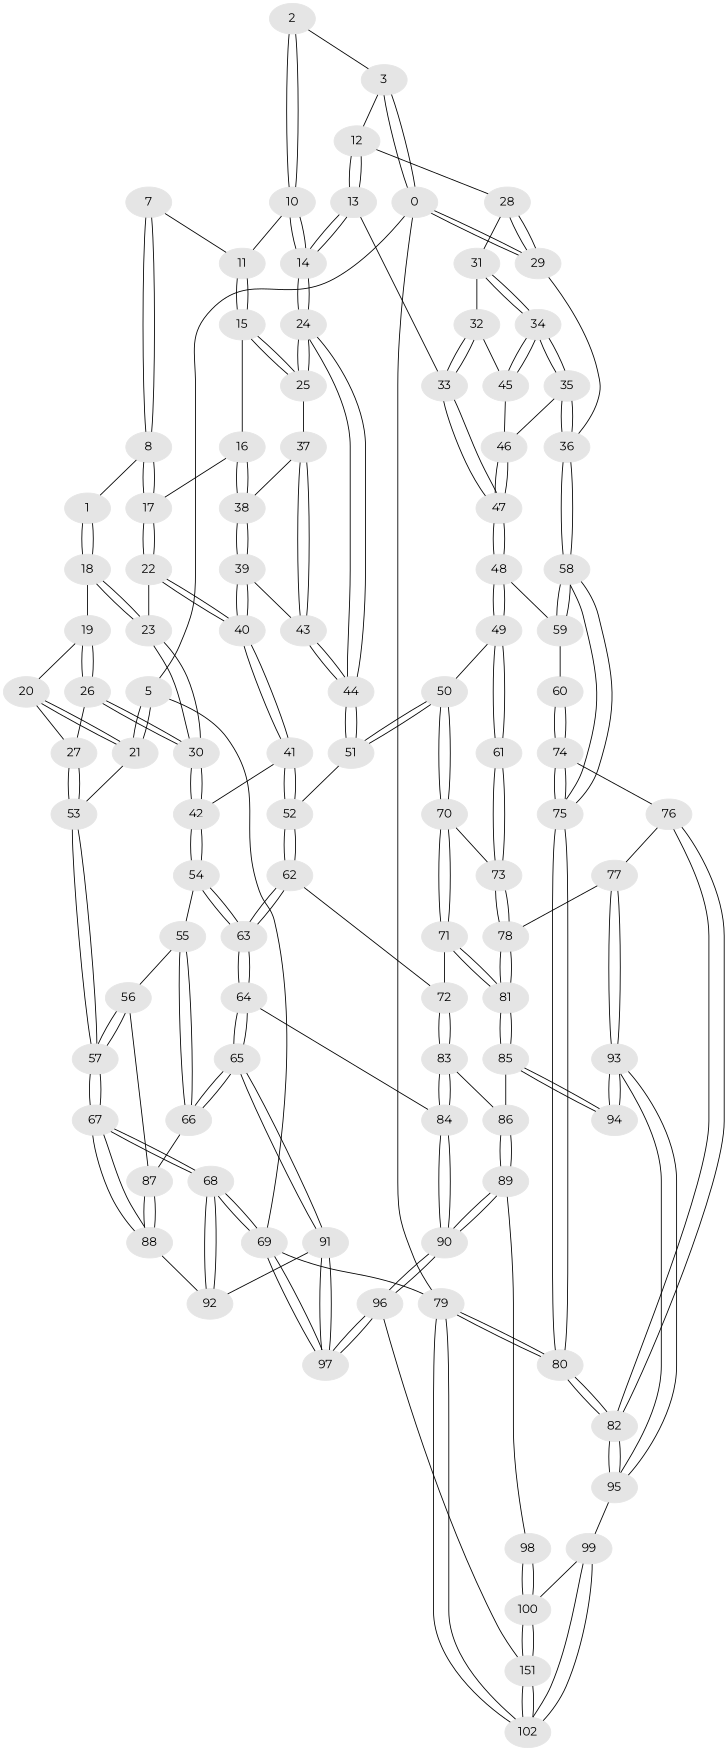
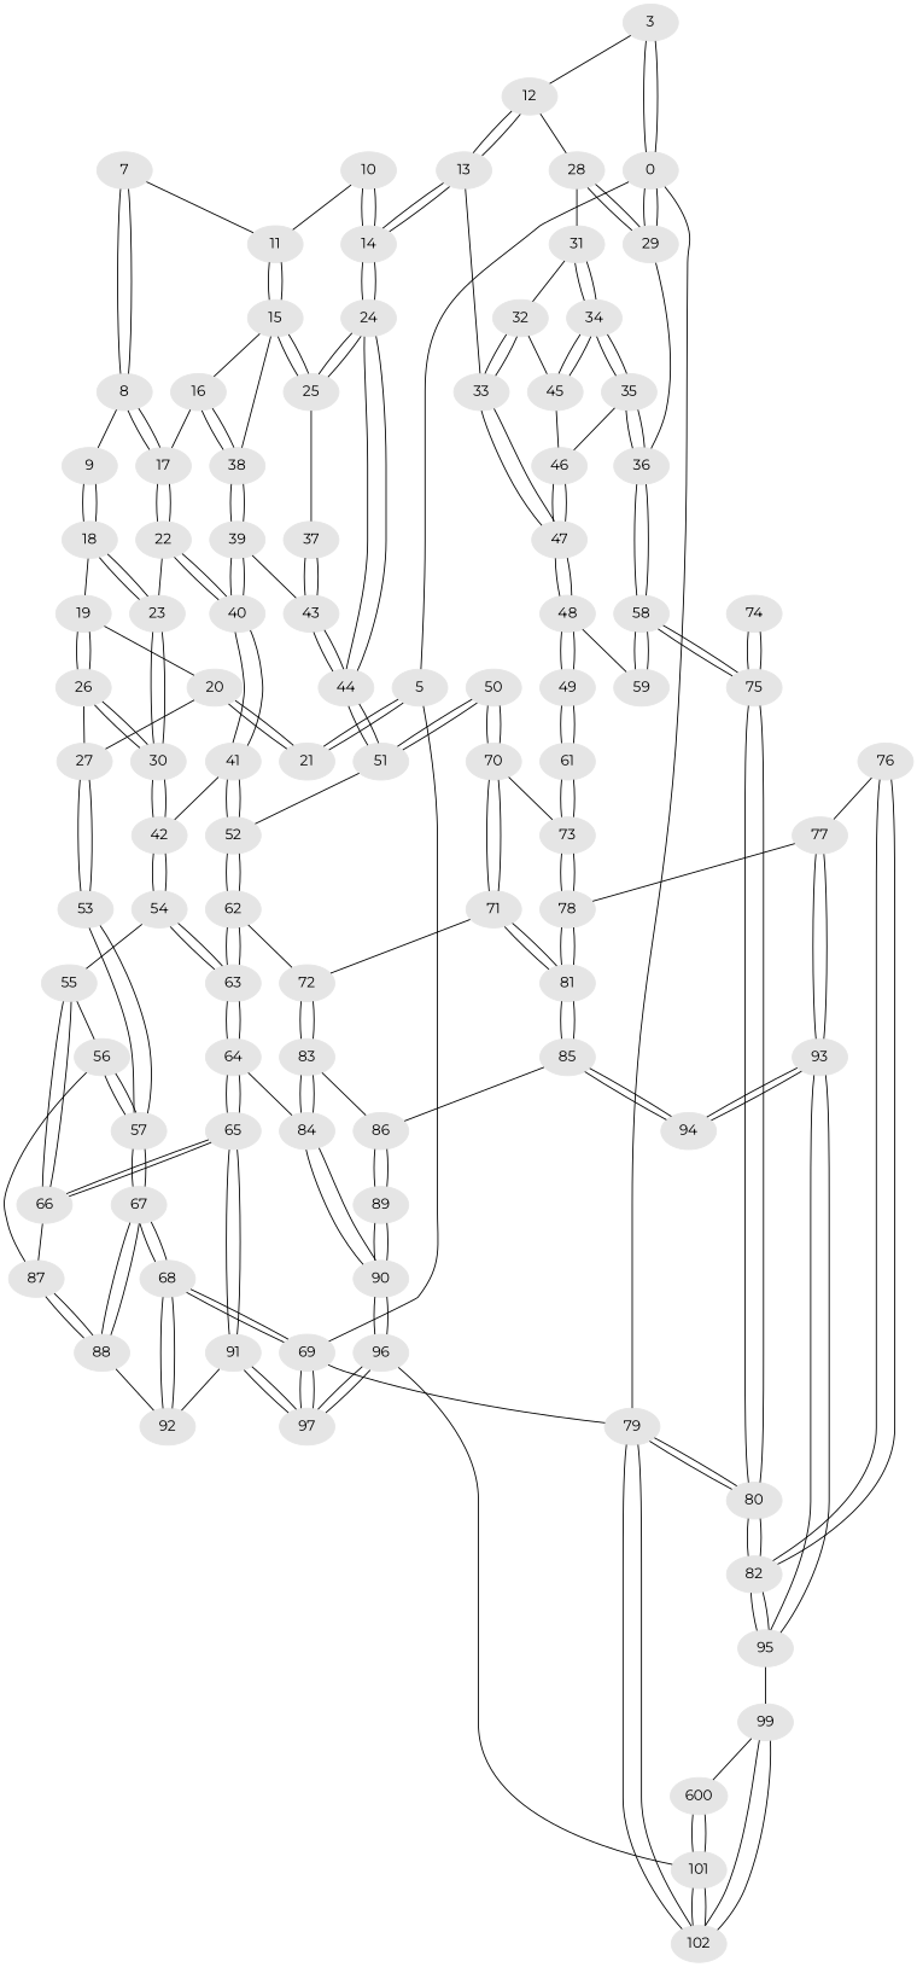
  graph {
    fontname=Montserrat
    node [color=gray90 fontname=Montserrat style=filled]
    edge [fontname=Montserrat]
-   2
    3
    10
    7
    8
    11
    n7 [label=0]
    12
    14
    5
    29
    79
    13
    28
    21
    69
    36
    80
    102
    53
    97
-   9 [label=1]
+   9
    18
    17
    15
    22
    19
    23
    24
    16
    25
    33
    31
    47
    44
    38
    37
    39
    40
    20
    26
    30
    27
    57
    41
    42
    51
    43
    32
    34
    58
    54
    45
    35
    46
    48
    59
    75
    52
    62
    55
    63
    49
    50
    61
-   60
    70
    73
    71
    72
    67
    56
    66
    64
    87
    88
    68
    74
    76
    78
    83
    65
    84
    91
    90
    92
    81
    85
    86
    77
    82
    93
    95
    94
    99
    89
    96
-   98
-   100
-   101 [label=151]
-   2 -- 3
-   2 -- 10
-   2 -- 10
+   100 [label=600]
+   101
    3 -- n7
    3 -- n7
    3 -- 12
    10 -- 11
    10 -- 14
    10 -- 14
    7 -- 8
    7 -- 8
    7 -- 11
    8 -- 9
    8 -- 17
    8 -- 17
    11 -- 15
    11 -- 15
    n7 -- 5
    n7 -- 29
    n7 -- 29
    n7 -- 79
    12 -- 13
    12 -- 13
    12 -- 28
    14 -- 24
    14 -- 24
    5 -- 21
    5 -- 21
    5 -- 69
    29 -- 36
    79 -- 80
    79 -- 80
    79 -- 102
    79 -- 102
    13 -- 14
    13 -- 14
    13 -- 33
    28 -- 29
    28 -- 29
    28 -- 31
-   21 -- 53
    69 -- 79
    69 -- 97
    69 -- 97
    36 -- 58
    36 -- 58
    80 -- 82
    80 -- 82
    53 -- 57
    53 -- 57
    9 -- 18
    9 -- 18
    18 -- 19
    18 -- 23
    18 -- 23
    17 -- 22
    17 -- 22
    15 -- 16
    15 -- 25
    15 -- 25
    22 -- 23
    22 -- 40
    22 -- 40
    19 -- 20
    19 -- 26
    19 -- 26
    23 -- 30
    23 -- 30
    24 -- 25
    24 -- 25
    24 -- 44
    24 -- 44
    16 -- 17
    16 -- 38
    16 -- 38
    25 -- 37
    33 -- 47
    33 -- 47
    31 -- 32
    31 -- 34
    31 -- 34
    47 -- 48
    47 -- 48
    44 -- 51
    44 -- 51
    38 -- 39
    38 -- 39
-   37 -- 38
+   15 -- 38
    37 -- 43
    37 -- 43
    39 -- 40
    39 -- 40
    39 -- 43
    40 -- 41
    40 -- 41
    20 -- 21
    20 -- 21
    20 -- 27
    26 -- 30
    26 -- 30
    26 -- 27
    30 -- 42
    30 -- 42
    27 -- 53
    27 -- 53
    57 -- 67
    57 -- 67
    41 -- 42
    41 -- 52
    41 -- 52
    42 -- 54
    42 -- 54
    51 -- 52
    43 -- 44
    43 -- 44
    32 -- 33
    32 -- 33
    32 -- 45
    34 -- 45
    34 -- 45
    34 -- 35
    34 -- 35
    58 -- 59
    58 -- 59
    58 -- 75
    58 -- 75
    54 -- 55
    54 -- 63
    54 -- 63
    45 -- 46
    35 -- 36
    35 -- 36
    35 -- 46
    46 -- 47
    46 -- 47
    48 -- 59
    48 -- 49
    48 -- 49
-   59 -- 60
    75 -- 80
    75 -- 80
    52 -- 62
    52 -- 62
    62 -- 63
    62 -- 63
    62 -- 72
    55 -- 56
    55 -- 66
    55 -- 66
    63 -- 64
    63 -- 64
-   49 -- 50
    49 -- 61
    49 -- 61
    50 -- 51
    50 -- 51
    50 -- 70
    50 -- 70
    61 -- 73
    61 -- 73
-   60 -- 74
-   60 -- 74
    70 -- 73
    70 -- 71
    70 -- 71
    73 -- 78
    73 -- 78
    71 -- 72
    71 -- 81
    71 -- 81
    72 -- 83
    72 -- 83
    67 -- 88
    67 -- 88
    67 -- 68
    67 -- 68
    56 -- 57
    56 -- 57
    56 -- 87
    66 -- 87
    64 -- 65
    64 -- 65
    64 -- 84
    87 -- 88
    87 -- 88
    88 -- 92
    68 -- 69
    68 -- 69
    68 -- 92
    68 -- 92
    74 -- 75
    74 -- 75
-   74 -- 76
    76 -- 77
    76 -- 82
    76 -- 82
    78 -- 81
    78 -- 81
    83 -- 84
    83 -- 84
    83 -- 86
    65 -- 66
    65 -- 66
    65 -- 91
    65 -- 91
    84 -- 90
    84 -- 90
    91 -- 97
    91 -- 97
    91 -- 92
    90 -- 96
    90 -- 96
    81 -- 85
    81 -- 85
    85 -- 86
    85 -- 94
    85 -- 94
    86 -- 89
    86 -- 89
    77 -- 78
    77 -- 93
    77 -- 93
    82 -- 95
    82 -- 95
    93 -- 95
    93 -- 95
    93 -- 94
    93 -- 94
    95 -- 99
    99 -- 102
    99 -- 102
    99 -- 100
    89 -- 90
    89 -- 90
-   89 -- 98
    96 -- 97
    96 -- 97
    96 -- 101
-   98 -- 100
-   98 -- 100
    100 -- 101
    100 -- 101
    101 -- 102
    101 -- 102
  }
